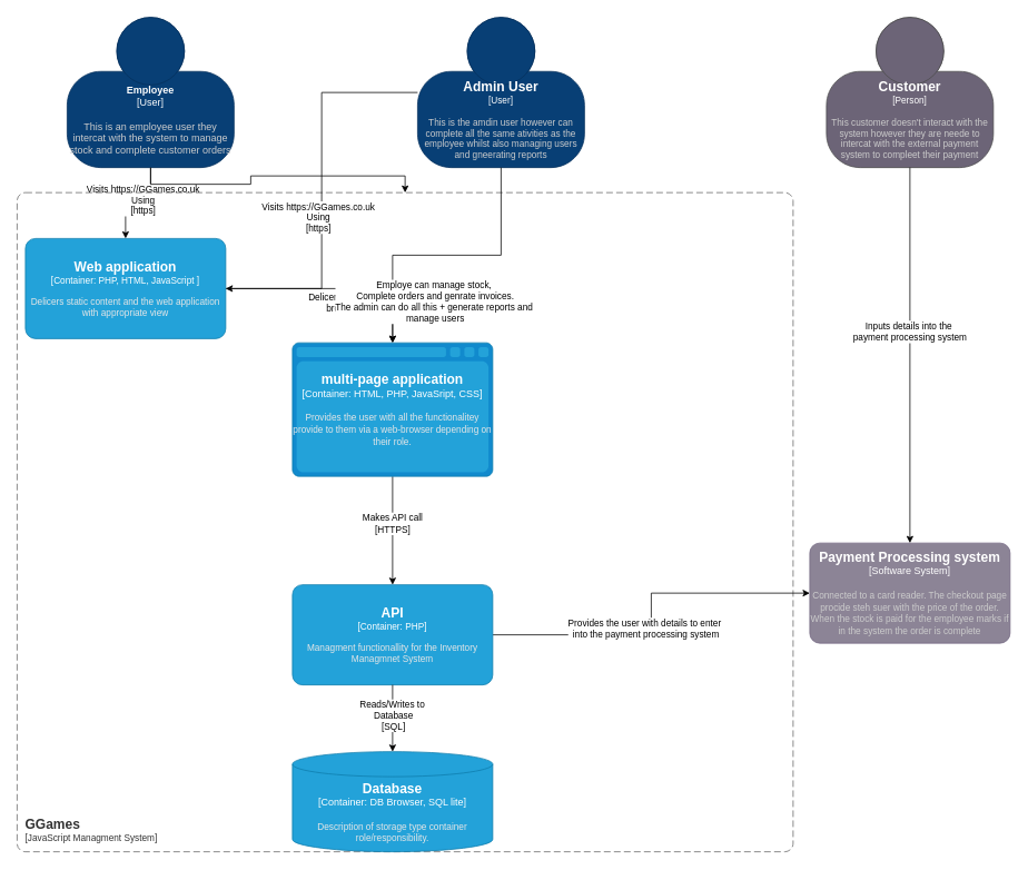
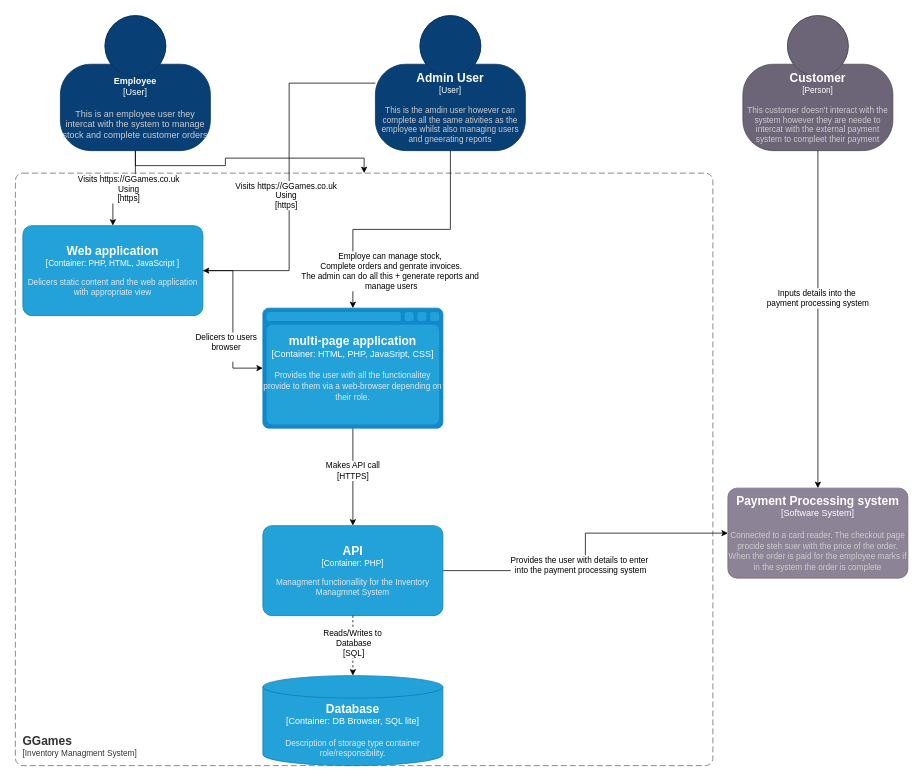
  <mxCell id="0" />
  <mxCell id="1" parent="0" />
  <mxCell id="2" style="edgeStyle=orthogonalEdgeStyle;rounded=0;orthogonalLoop=1;jettySize=auto;html=1;" edge="1" parent="1" source="4" target="10"><mxGeometry relative="1" as="geometry" /></mxCell>
  <mxCell id="3" value="Visits https://GGames.co.uk&lt;div&gt;Using&lt;/div&gt;&lt;div&gt;[https]&lt;/div&gt;" style="edgeLabel;html=1;align=center;verticalAlign=middle;resizable=0;points=[];" vertex="1" connectable="0" parent="2"><mxGeometry x="0.589" y="2" relative="1" as="geometry"><mxPoint x="18" y="-23" as="offset" /></mxGeometry></mxCell>
  <mxCell id="4" value="&lt;font style=&quot;font-size: 12px;&quot;&gt;&lt;b style=&quot;font-size: 12px;&quot;&gt;Employee&lt;/b&gt;&lt;/font&gt;&lt;div style=&quot;font-size: 12px;&quot;&gt;[User]&lt;/div&gt;&lt;br style=&quot;font-size: 12px;&quot;&gt;&lt;div style=&quot;font-size: 12px;&quot;&gt;&lt;font style=&quot;font-size: 12px;&quot;&gt;&lt;font color=&quot;#cccccc&quot; style=&quot;font-size: 12px;&quot;&gt;This is an employee user they intercat with the system to manage stock and complete customer orders&lt;/font&gt;&lt;/font&gt;&lt;/div&gt;" style="html=1;fontSize=12;dashed=0;whiteSpace=wrap;fillColor=#083F75;strokeColor=#06315C;fontColor=#ffffff;shape=mxgraph.c4.person2;align=center;metaEdit=1;points=[[0.5,0,0],[1,0.5,0],[1,0.75,0],[0.75,1,0],[0.5,1,0],[0.25,1,0],[0,0.75,0],[0,0.5,0]];resizable=0;" vertex="1" parent="1"><mxGeometry x="80" y="20" width="200" height="180" as="geometry" /></mxCell>
  <mxCell id="5" value="&lt;font style=&quot;font-size: 16px&quot;&gt;&lt;b&gt;Admin User&lt;/b&gt;&lt;/font&gt;&lt;div&gt;[User]&lt;/div&gt;&lt;br&gt;&lt;div&gt;&lt;font style=&quot;font-size: 11px&quot;&gt;&lt;font color=&quot;#cccccc&quot;&gt;This is the amdin user however can complete all the same ativities as the employee whilst also managing users and gneerating reports&lt;/font&gt;&lt;/div&gt;" style="html=1;fontSize=11;dashed=0;whiteSpace=wrap;fillColor=#083F75;strokeColor=#06315C;fontColor=#ffffff;shape=mxgraph.c4.person2;align=center;metaEdit=1;points=[[0.5,0,0],[1,0.5,0],[1,0.75,0],[0.75,1,0],[0.5,1,0],[0.25,1,0],[0,0.75,0],[0,0.5,0]];resizable=0;" vertex="1" parent="1"><mxGeometry x="500" y="20" width="200" height="180" as="geometry" /></mxCell>
  <mxCell id="6" value="&lt;font style=&quot;font-size: 16px&quot;&gt;&lt;b&gt;Customer&lt;/b&gt;&lt;/font&gt;&lt;div&gt;[Person]&lt;/div&gt;&lt;br&gt;&lt;div&gt;&lt;font style=&quot;font-size: 11px&quot;&gt;&lt;font color=&quot;#cccccc&quot;&gt;This customer doesn't interact with the system however they are neede to intercat with the external payment system to compleet their payment&lt;/font&gt;&lt;/div&gt;" style="html=1;fontSize=11;dashed=0;whiteSpace=wrap;fillColor=#6C6477;strokeColor=#4D4D4D;fontColor=#ffffff;shape=mxgraph.c4.person2;align=center;metaEdit=1;points=[[0.5,0,0],[1,0.5,0],[1,0.75,0],[0.75,1,0],[0.5,1,0],[0.25,1,0],[0,0.75,0],[0,0.5,0]];resizable=0;" vertex="1" parent="1"><mxGeometry x="990" y="20" width="200" height="180" as="geometry" /></mxCell>
- <mxCell id="7" value="&lt;font style=&quot;font-size: 16px&quot;&gt;&lt;b&gt;&lt;div style=&quot;text-align: left&quot;&gt;GGames&lt;/div&gt;&lt;/b&gt;&lt;/font&gt;&lt;div style=&quot;text-align: left&quot;&gt;[JavaScript Managment System]&lt;/div&gt;" style="rounded=1;fontSize=11;whiteSpace=wrap;html=1;dashed=1;arcSize=20;fillColor=none;strokeColor=#666666;fontColor=#333333;labelBackgroundColor=none;align=left;verticalAlign=bottom;labelBorderColor=none;spacingTop=0;spacing=10;dashPattern=8 4;metaEdit=1;rotatable=0;perimeter=rectanglePerimeter;noLabel=0;labelPadding=0;allowArrows=0;connectable=0;expand=0;recursiveResize=0;editable=1;pointerEvents=0;absoluteArcSize=1;points=[[0.25,0,0],[0.5,0,0],[0.75,0,0],[1,0.25,0],[1,0.5,0],[1,0.75,0],[0.75,1,0],[0.5,1,0],[0.25,1,0],[0,0.75,0],[0,0.5,0],[0,0.25,0]];" vertex="1" parent="1"><mxGeometry x="20" y="230" width="930" height="790" as="geometry" /></mxCell>
+ <mxCell id="7" value="&lt;font style=&quot;font-size: 16px&quot;&gt;&lt;b&gt;&lt;div style=&quot;text-align: left&quot;&gt;GGames&lt;/div&gt;&lt;/b&gt;&lt;/font&gt;&lt;div style=&quot;text-align: left&quot;&gt;[Inventory Managment System]&lt;/div&gt;" style="rounded=1;fontSize=11;whiteSpace=wrap;html=1;dashed=1;arcSize=20;fillColor=none;strokeColor=#666666;fontColor=#333333;labelBackgroundColor=none;align=left;verticalAlign=bottom;labelBorderColor=none;spacingTop=0;spacing=10;dashPattern=8 4;metaEdit=1;rotatable=0;perimeter=rectanglePerimeter;noLabel=0;labelPadding=0;allowArrows=0;connectable=0;expand=0;recursiveResize=0;editable=1;pointerEvents=0;absoluteArcSize=1;points=[[0.25,0,0],[0.5,0,0],[0.75,0,0],[1,0.25,0],[1,0.5,0],[1,0.75,0],[0.75,1,0],[0.5,1,0],[0.25,1,0],[0,0.75,0],[0,0.5,0],[0,0.25,0]];" vertex="1" parent="1"><mxGeometry x="20" y="230" width="930" height="790" as="geometry" /></mxCell>
  <mxCell id="8" style="edgeStyle=orthogonalEdgeStyle;rounded=0;orthogonalLoop=1;jettySize=auto;html=1;" edge="1" parent="1" source="10" target="13"><mxGeometry relative="1" as="geometry" /></mxCell>
  <mxCell id="9" value="Delicers to users&lt;div&gt;browser&lt;/div&gt;&lt;div&gt;&lt;br&gt;&lt;/div&gt;" style="edgeLabel;html=1;align=center;verticalAlign=middle;resizable=0;points=[];" vertex="1" connectable="0" parent="8"><mxGeometry x="0.124" relative="1" as="geometry"><mxPoint x="-10" y="23" as="offset" /></mxGeometry></mxCell>
- <mxCell id="10" value="&lt;font style=&quot;font-size: 16px&quot;&gt;&lt;b&gt;Web application&lt;/b&gt;&lt;/font&gt;&lt;div&gt;[Container: PHP, HTML, JavaScript ]&lt;/div&gt;&lt;br&gt;&lt;div&gt;&lt;font style=&quot;font-size: 11px&quot;&gt;&lt;font color=&quot;#E6E6E6&quot;&gt;Delicers static content and the web application with appropriate view&lt;/font&gt;&lt;/div&gt;" style="rounded=1;whiteSpace=wrap;html=1;fontSize=11;labelBackgroundColor=none;fillColor=#23A2D9;fontColor=#ffffff;align=center;arcSize=10;strokeColor=#0E7DAD;metaEdit=1;resizable=0;points=[[0.25,0,0],[0.5,0,0],[0.75,0,0],[1,0.25,0],[1,0.5,0],[1,0.75,0],[0.75,1,0],[0.5,1,0],[0.25,1,0],[0,0.75,0],[0,0.5,0],[0,0.25,0]];" vertex="1" parent="1"><mxGeometry x="30" y="285" width="240" height="120" as="geometry" /></mxCell>
+ <mxCell id="10" value="&lt;font style=&quot;font-size: 16px&quot;&gt;&lt;b&gt;Web application&lt;/b&gt;&lt;/font&gt;&lt;div&gt;[Container: PHP, HTML, JavaScript ]&lt;/div&gt;&lt;br&gt;&lt;div&gt;&lt;font style=&quot;font-size: 11px&quot;&gt;&lt;font color=&quot;#E6E6E6&quot;&gt;Delicers static content and the web application with appropriate view&lt;/font&gt;&lt;/div&gt;" style="rounded=1;whiteSpace=wrap;html=1;fontSize=11;labelBackgroundColor=none;fillColor=#23A2D9;fontColor=#ffffff;align=center;arcSize=10;strokeColor=#0E7DAD;metaEdit=1;resizable=0;points=[[0.25,0,0],[0.5,0,0],[0.75,0,0],[1,0.25,0],[1,0.5,0],[1,0.75,0],[0.75,1,0],[0.5,1,0],[0.25,1,0],[0,0.75,0],[0,0.5,0],[0,0.25,0]];" vertex="1" parent="1"><mxGeometry x="30" y="300" width="240" height="120" as="geometry" /></mxCell>
  <mxCell id="11" style="edgeStyle=orthogonalEdgeStyle;rounded=0;orthogonalLoop=1;jettySize=auto;html=1;" edge="1" parent="1" source="13" target="16"><mxGeometry relative="1" as="geometry" /></mxCell>
  <mxCell id="12" value="Makes API call&lt;div&gt;[HTTPS]&lt;/div&gt;" style="edgeLabel;html=1;align=center;verticalAlign=middle;resizable=0;points=[];" vertex="1" connectable="0" parent="11"><mxGeometry x="-0.139" y="-1" relative="1" as="geometry"><mxPoint as="offset" /></mxGeometry></mxCell>
  <mxCell id="13" value="&lt;font style=&quot;font-size: 16px&quot;&gt;&lt;b&gt;multi-page application&lt;/b&gt;&lt;/font&gt;&lt;div&gt;[Container:&amp;nbsp;HTML, PHP, JavaSript, CSS]&lt;/div&gt;&lt;br&gt;&lt;div&gt;&lt;font style=&quot;font-size: 11px&quot;&gt;&lt;font color=&quot;#E6E6E6&quot;&gt;Provides the user with all the functionalitey provide to them via a web-browser depending on their role.&lt;/font&gt;&lt;/div&gt;" style="shape=mxgraph.c4.webBrowserContainer2;whiteSpace=wrap;html=1;boundedLbl=1;rounded=0;labelBackgroundColor=none;strokeColor=#118ACD;fillColor=#23A2D9;strokeColor=#118ACD;strokeColor2=#0E7DAD;fontSize=12;fontColor=#ffffff;align=center;metaEdit=1;points=[[0.5,0,0],[1,0.25,0],[1,0.5,0],[1,0.75,0],[0.5,1,0],[0,0.75,0],[0,0.5,0],[0,0.25,0]];resizable=0;" vertex="1" parent="1"><mxGeometry x="350" y="410" width="240" height="160" as="geometry" /></mxCell>
  <mxCell id="14" style="edgeStyle=orthogonalEdgeStyle;rounded=0;orthogonalLoop=1;jettySize=auto;html=1;" edge="1" parent="1" source="16" target="20"><mxGeometry relative="1" as="geometry" /></mxCell>
  <mxCell id="15" value="Provides the user with details to enter&lt;div&gt;&amp;nbsp;into the payment processing system&lt;/div&gt;" style="edgeLabel;html=1;align=center;verticalAlign=middle;resizable=0;points=[];" vertex="1" connectable="0" parent="14"><mxGeometry x="-0.156" y="8" relative="1" as="geometry"><mxPoint as="offset" /></mxGeometry></mxCell>
  <mxCell id="16" value="&lt;font style=&quot;font-size: 16px&quot;&gt;&lt;b&gt;API&lt;/b&gt;&lt;/font&gt;&lt;div&gt;[Container: PHP]&lt;/div&gt;&lt;br&gt;&lt;div&gt;&lt;font style=&quot;font-size: 11px&quot;&gt;&lt;font color=&quot;#E6E6E6&quot;&gt;Managment functionallity for the Inventory Managmnet System&lt;/font&gt;&lt;/div&gt;" style="rounded=1;whiteSpace=wrap;html=1;fontSize=11;labelBackgroundColor=none;fillColor=#23A2D9;fontColor=#ffffff;align=center;arcSize=10;strokeColor=#0E7DAD;metaEdit=1;resizable=0;points=[[0.25,0,0],[0.5,0,0],[0.75,0,0],[1,0.25,0],[1,0.5,0],[1,0.75,0],[0.75,1,0],[0.5,1,0],[0.25,1,0],[0,0.75,0],[0,0.5,0],[0,0.25,0]];" vertex="1" parent="1"><mxGeometry x="350" y="700" width="240" height="120" as="geometry" /></mxCell>
  <mxCell id="17" value="&lt;font style=&quot;font-size: 16px&quot;&gt;&lt;b&gt;Database&lt;/b&gt;&lt;/font&gt;&lt;div&gt;[Container:&amp;nbsp;DB Browser, SQL lite]&lt;/div&gt;&lt;br&gt;&lt;div&gt;&lt;font style=&quot;font-size: 11px&quot;&gt;&lt;font color=&quot;#E6E6E6&quot;&gt;Description of storage type container role/responsibility.&lt;/font&gt;&lt;/div&gt;" style="shape=cylinder3;size=15;whiteSpace=wrap;html=1;boundedLbl=1;rounded=0;labelBackgroundColor=none;fillColor=#23A2D9;fontSize=12;fontColor=#ffffff;align=center;strokeColor=#0E7DAD;metaEdit=1;points=[[0.5,0,0],[1,0.25,0],[1,0.5,0],[1,0.75,0],[0.5,1,0],[0,0.75,0],[0,0.5,0],[0,0.25,0]];resizable=0;" vertex="1" parent="1"><mxGeometry x="350" y="900" width="240" height="120" as="geometry" /></mxCell>
- <mxCell id="18" style="edgeStyle=orthogonalEdgeStyle;rounded=0;orthogonalLoop=1;jettySize=auto;html=1;" edge="1" parent="1" source="16" target="17"><mxGeometry relative="1" as="geometry" /></mxCell>
+ <mxCell id="18" style="edgeStyle=orthogonalEdgeStyle;rounded=0;orthogonalLoop=1;jettySize=auto;html=1;dashed=1;" edge="1" parent="1" source="16" target="17"><mxGeometry relative="1" as="geometry" /></mxCell>
  <mxCell id="19" value="Reads/Writes to&amp;nbsp;&lt;div&gt;Database&lt;/div&gt;&lt;div&gt;[SQL]&lt;/div&gt;" style="edgeLabel;html=1;align=center;verticalAlign=middle;resizable=0;points=[];" vertex="1" connectable="0" parent="18"><mxGeometry x="-0.067" y="1" relative="1" as="geometry"><mxPoint x="-1" y="-1" as="offset" /></mxGeometry></mxCell>
- <mxCell id="20" value="&lt;font style=&quot;font-size: 16px&quot;&gt;&lt;b&gt;Payment Processing system&lt;/b&gt;&lt;/font&gt;&lt;div&gt;[Software System]&lt;/div&gt;&lt;br&gt;&lt;div&gt;&lt;font style=&quot;font-size: 11px&quot;&gt;&lt;font color=&quot;#cccccc&quot;&gt;Connected to a card reader. The checkout page procide steh suer with the price of the order. When the stock is paid for the employee marks if in the system the order is complete&lt;/font&gt;&lt;/div&gt;" style="rounded=1;whiteSpace=wrap;html=1;labelBackgroundColor=none;fillColor=#8C8496;fontColor=#ffffff;align=center;arcSize=10;strokeColor=#736782;metaEdit=1;resizable=0;points=[[0.25,0,0],[0.5,0,0],[0.75,0,0],[1,0.25,0],[1,0.5,0],[1,0.75,0],[0.75,1,0],[0.5,1,0],[0.25,1,0],[0,0.75,0],[0,0.5,0],[0,0.25,0]];" vertex="1" parent="1"><mxGeometry x="970" y="650" width="240" height="120" as="geometry" /></mxCell>
+ <mxCell id="20" value="&lt;font style=&quot;font-size: 16px&quot;&gt;&lt;b&gt;Payment Processing system&lt;/b&gt;&lt;/font&gt;&lt;div&gt;[Software System]&lt;/div&gt;&lt;br&gt;&lt;div&gt;&lt;font style=&quot;font-size: 11px&quot;&gt;&lt;font color=&quot;#cccccc&quot;&gt;Connected to a card reader. The checkout page procide steh suer with the price of the order. When the order is paid for the employee marks if in the system the order is complete&lt;/font&gt;&lt;/div&gt;" style="rounded=1;whiteSpace=wrap;html=1;labelBackgroundColor=none;fillColor=#8C8496;fontColor=#ffffff;align=center;arcSize=10;strokeColor=#736782;metaEdit=1;resizable=0;points=[[0.25,0,0],[0.5,0,0],[0.75,0,0],[1,0.25,0],[1,0.5,0],[1,0.75,0],[0.75,1,0],[0.5,1,0],[0.25,1,0],[0,0.75,0],[0,0.5,0],[0,0.25,0]];" vertex="1" parent="1"><mxGeometry x="970" y="650" width="240" height="120" as="geometry" /></mxCell>
  <mxCell id="21" style="edgeStyle=orthogonalEdgeStyle;rounded=0;orthogonalLoop=1;jettySize=auto;html=1;entryX=0.5;entryY=0;entryDx=0;entryDy=0;entryPerimeter=0;" edge="1" parent="1" source="6" target="20"><mxGeometry relative="1" as="geometry" /></mxCell>
  <mxCell id="22" value="Inputs details into the&amp;nbsp;&lt;div&gt;payment processing system&lt;/div&gt;" style="edgeLabel;html=1;align=center;verticalAlign=middle;resizable=0;points=[];" vertex="1" connectable="0" parent="21"><mxGeometry x="-0.132" y="-1" relative="1" as="geometry"><mxPoint y="1" as="offset" /></mxGeometry></mxCell>
  <mxCell id="23" style="edgeStyle=orthogonalEdgeStyle;rounded=0;orthogonalLoop=1;jettySize=auto;html=1;entryX=1;entryY=0.5;entryDx=0;entryDy=0;entryPerimeter=0;" edge="1" parent="1" source="5" target="10"><mxGeometry relative="1" as="geometry" /></mxCell>
  <mxCell id="24" value="Visits https://GGames.co.uk&lt;div&gt;Using&lt;/div&gt;&lt;div&gt;[https]&lt;/div&gt;" style="edgeLabel;html=1;align=center;verticalAlign=middle;resizable=0;points=[];" vertex="1" connectable="0" parent="1"><mxGeometry x="380" y="259.667" as="geometry" /></mxCell>
  <mxCell id="25" style="edgeStyle=orthogonalEdgeStyle;rounded=0;orthogonalLoop=1;jettySize=auto;html=1;" edge="1" parent="1" source="4" target="7"><mxGeometry relative="1" as="geometry" /></mxCell>
  <mxCell id="26" style="edgeStyle=orthogonalEdgeStyle;rounded=0;orthogonalLoop=1;jettySize=auto;html=1;entryX=0.5;entryY=0;entryDx=0;entryDy=0;entryPerimeter=0;" edge="1" parent="1" source="5" target="13"><mxGeometry relative="1" as="geometry" /></mxCell>
  <mxCell id="27" value="Employe can manage stock,&amp;nbsp;&lt;div&gt;Complete orders and genrate invoices.&lt;/div&gt;&lt;div&gt;The admin can do all this + generate reports and&amp;nbsp;&lt;/div&gt;&lt;div&gt;manage users&lt;/div&gt;" style="edgeLabel;html=1;align=center;verticalAlign=middle;resizable=0;points=[];" vertex="1" connectable="0" parent="26"><mxGeometry x="0.467" y="9" relative="1" as="geometry"><mxPoint x="41" y="41" as="offset" /></mxGeometry></mxCell>
